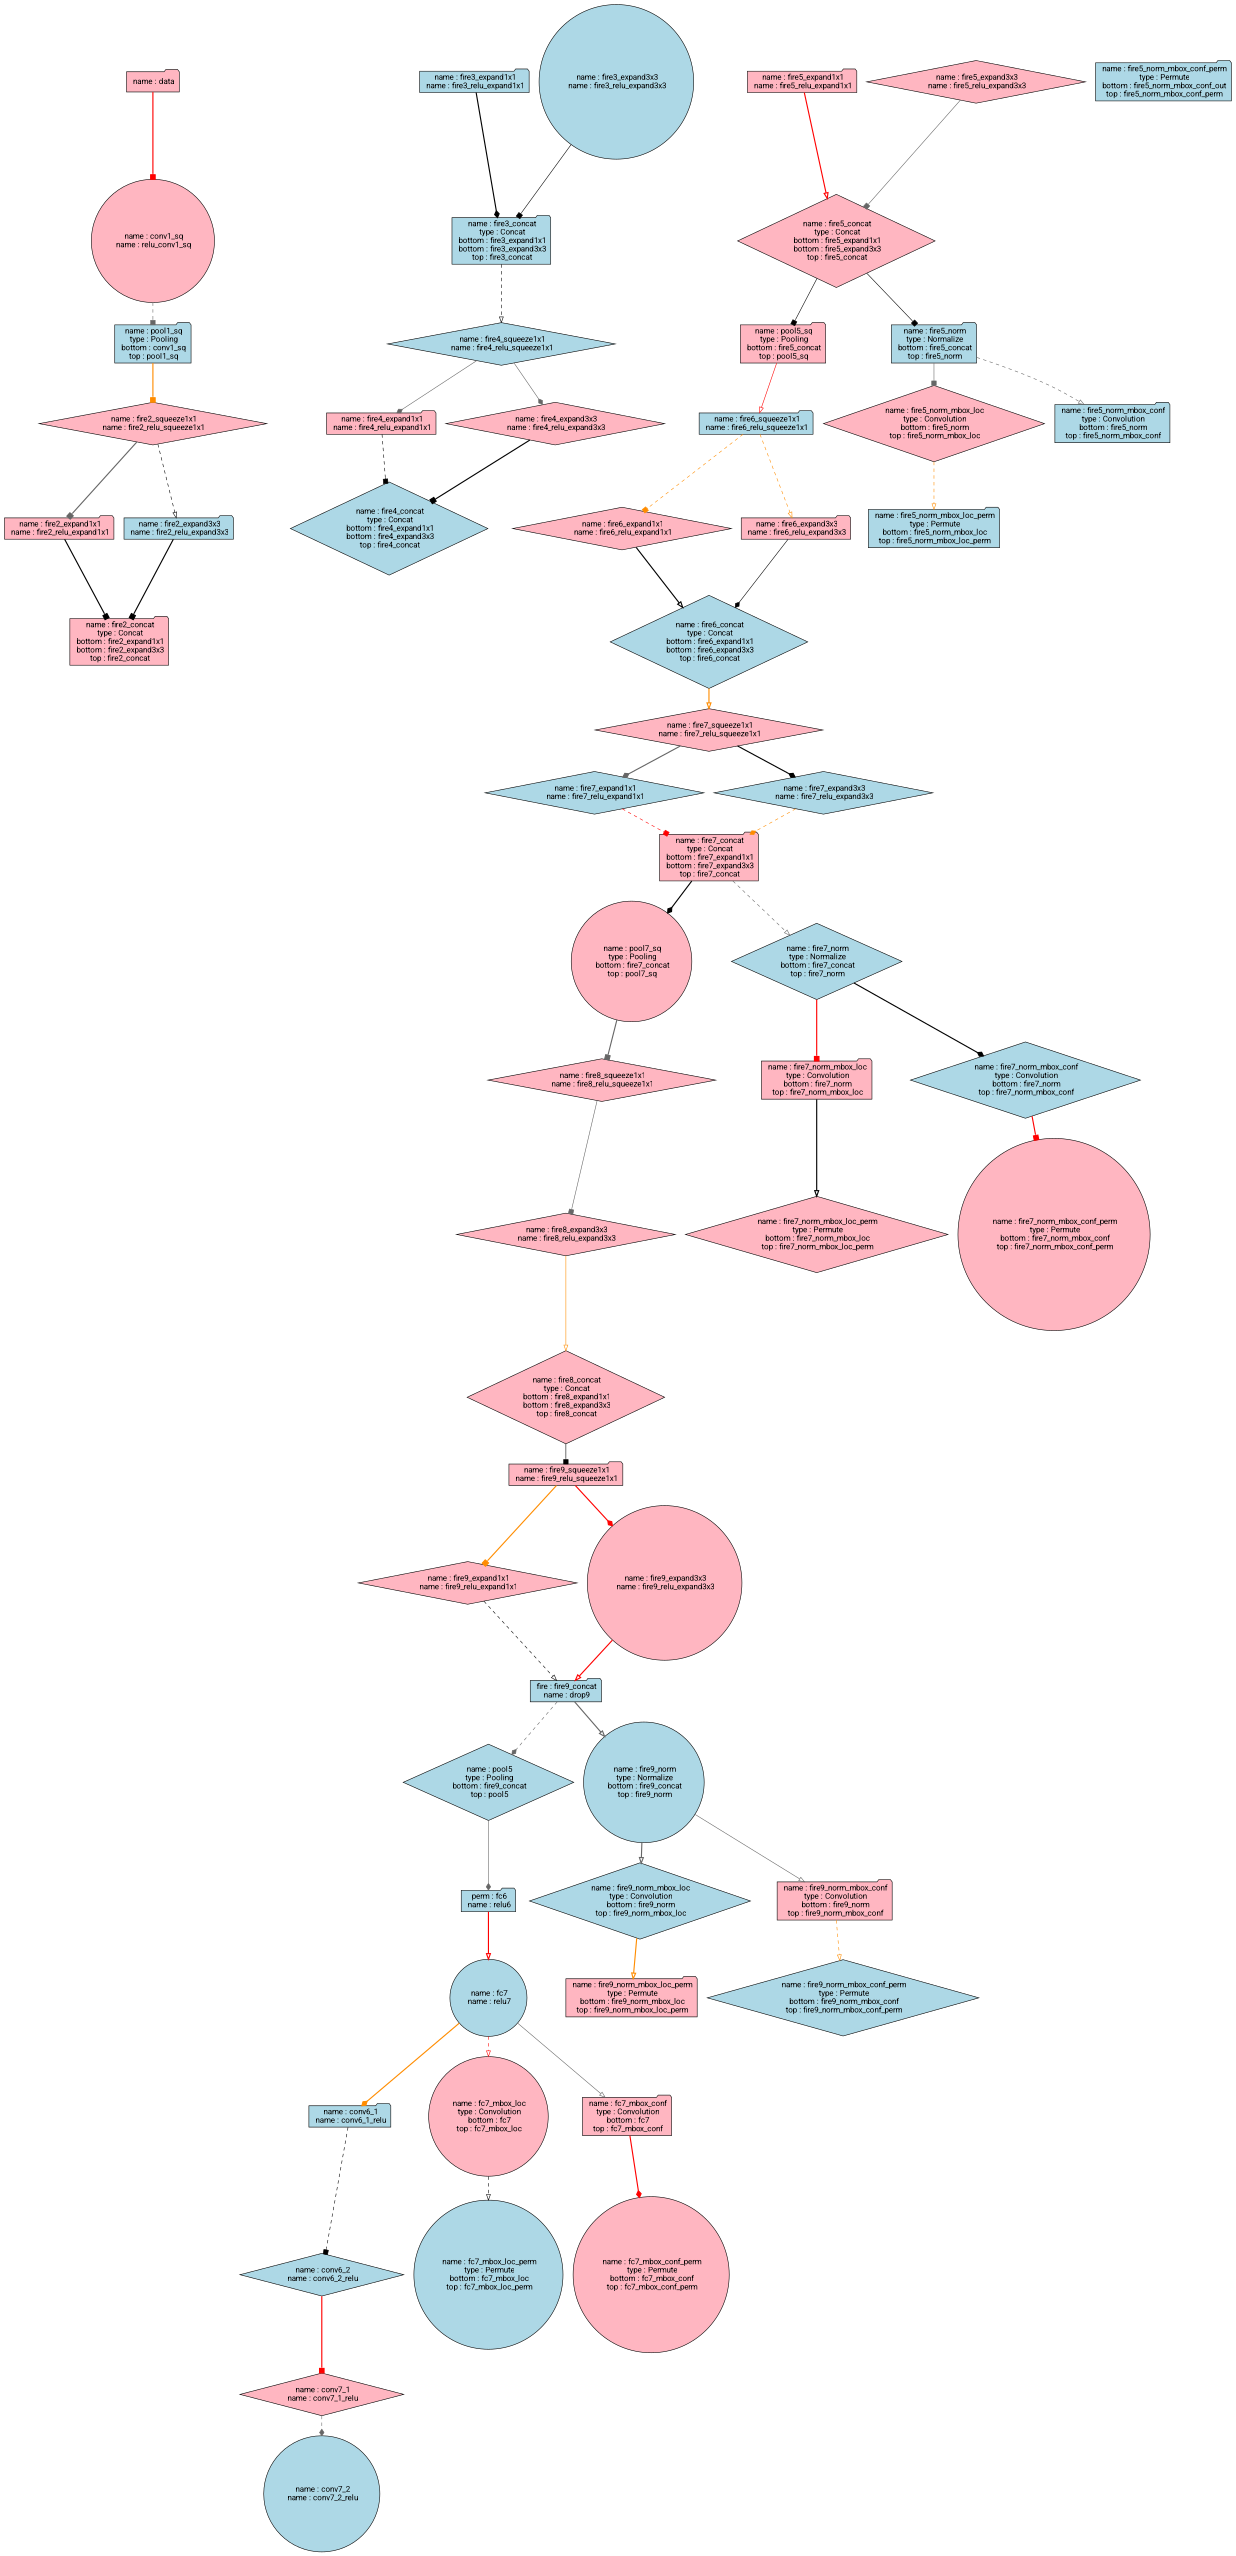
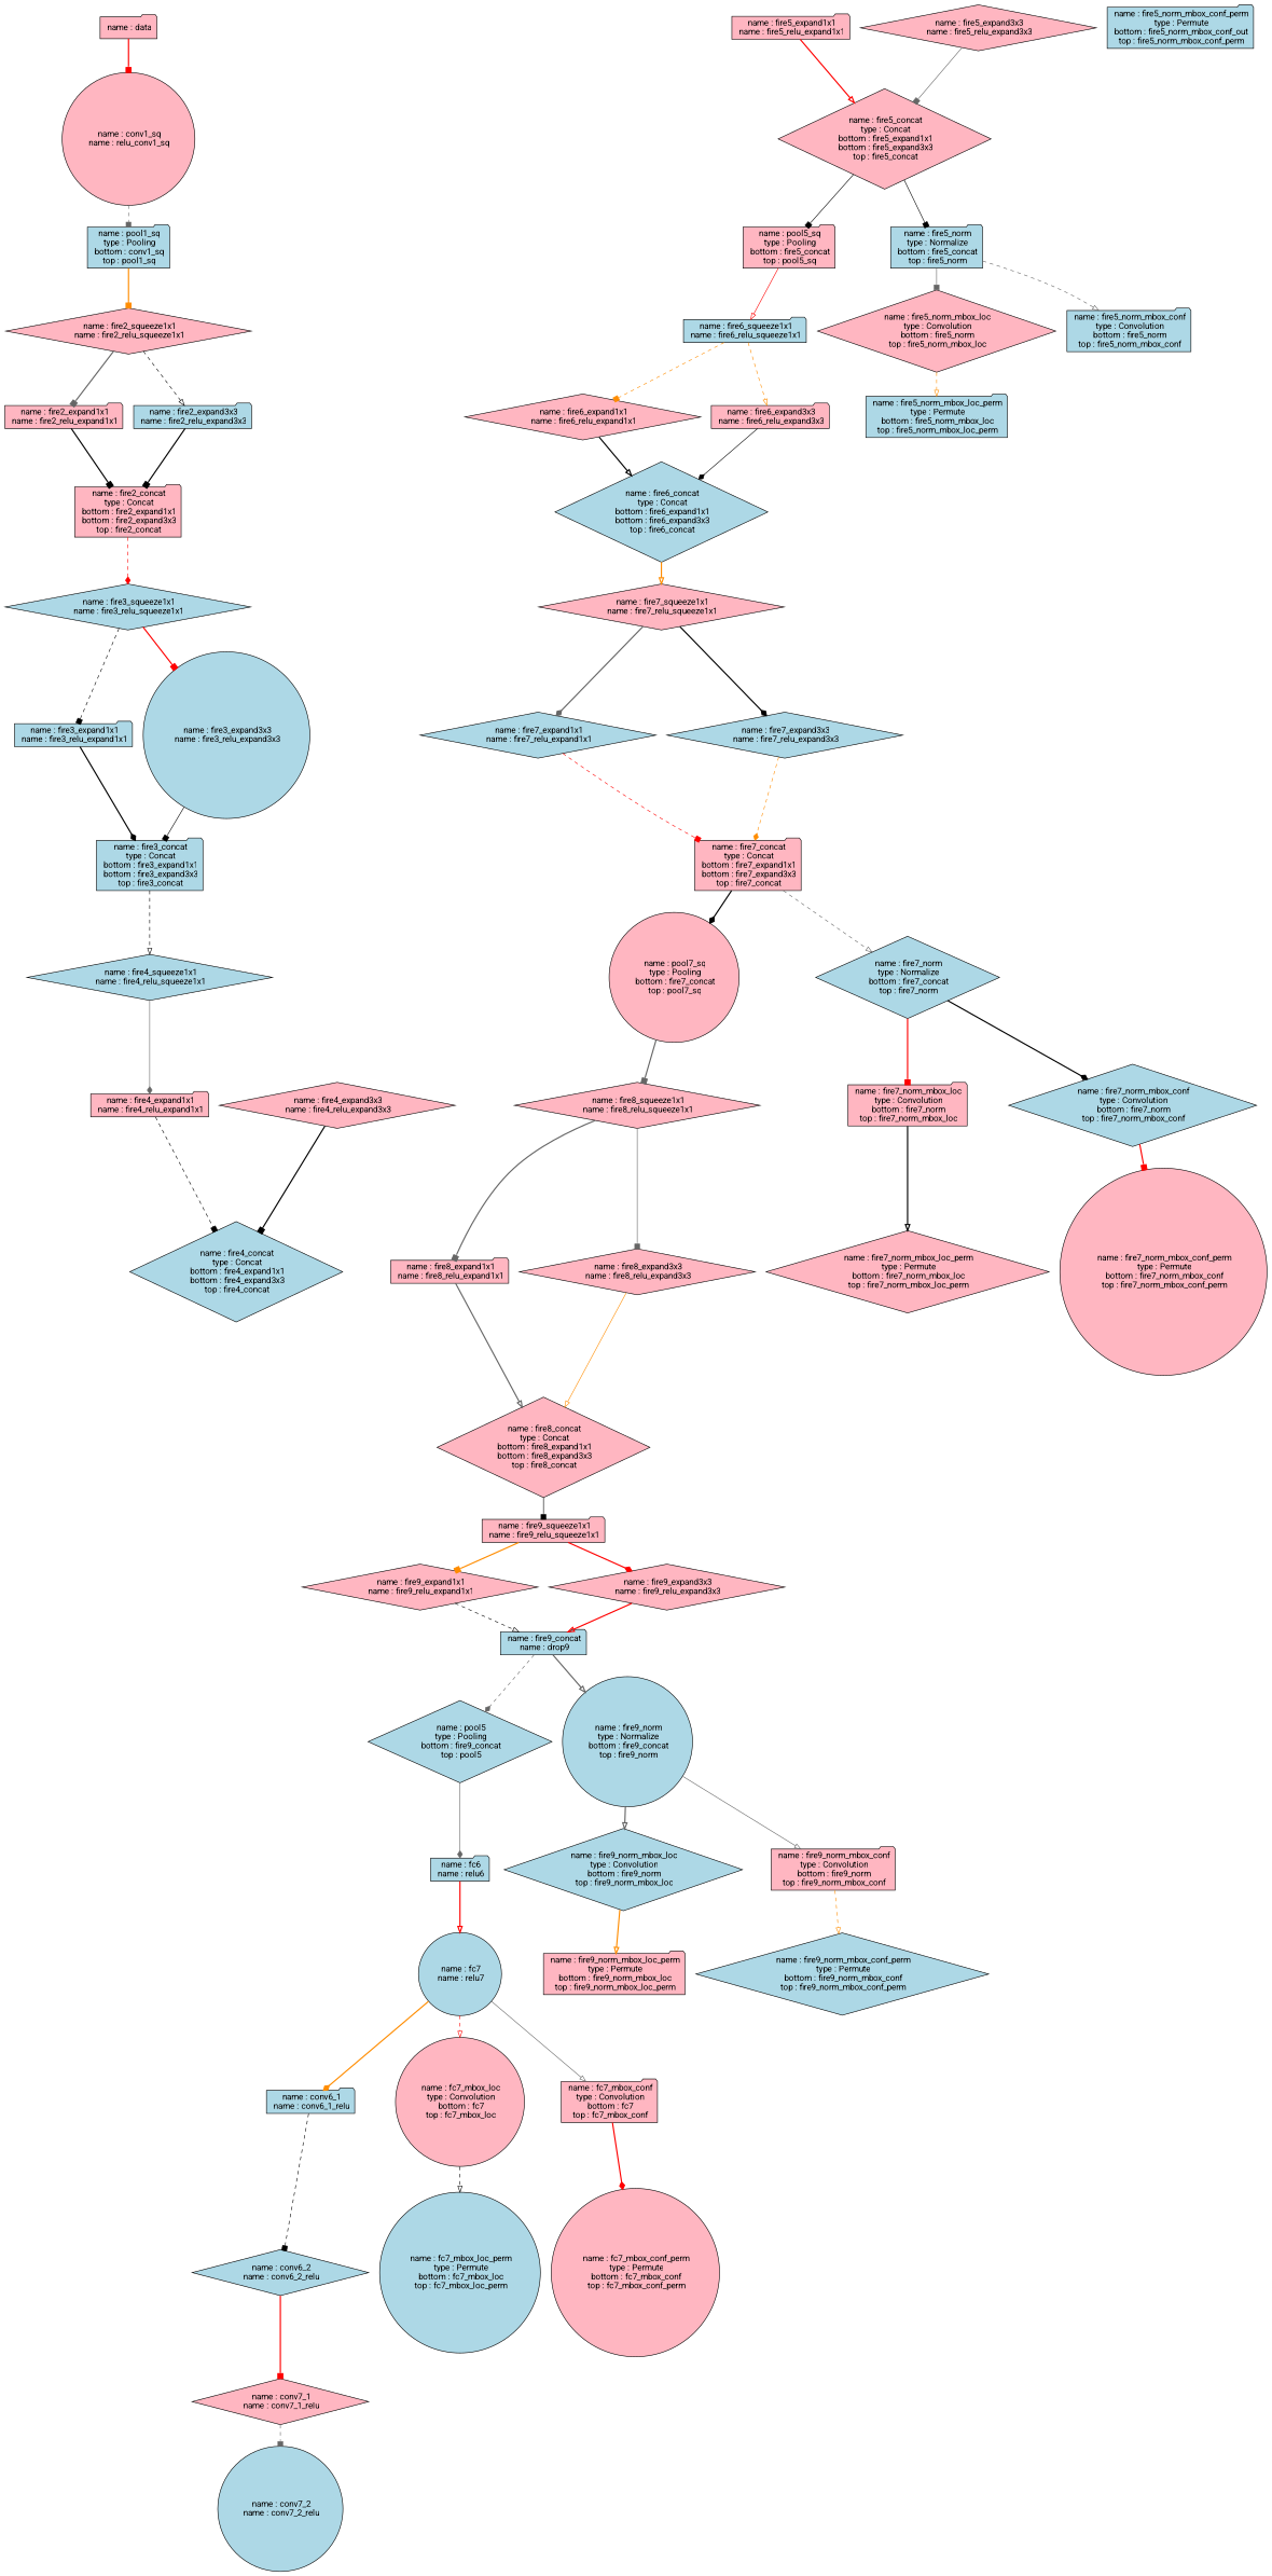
  digraph {
    fontname=Roboto
    node [fillcolor=lightpink fontname=Roboto shape=folder style=filled]
    edge [arrowhead=box color=black fontname=Roboto style=bold]
    n1 [label=" name : data"]
    n2 [label=" name : conv1_sq\n name : relu_conv1_sq" shape=circle]
    n3 [fillcolor=lightblue label=" name : pool1_sq\n type : Pooling\n bottom : conv1_sq\n top : pool1_sq"]
    n4 [label=" name : fire2_squeeze1x1\n name : fire2_relu_squeeze1x1" shape=diamond]
    n5 [label=" name : fire2_expand1x1\n name : fire2_relu_expand1x1"]
    n6 [fillcolor=lightblue label=" name : fire2_expand3x3\n name : fire2_relu_expand3x3"]
    n7 [label=" name : fire2_concat\n type : Concat\n bottom : fire2_expand1x1\n bottom : fire2_expand3x3\n top : fire2_concat"]
+   n8 [fillcolor=lightblue label=" name : fire3_squeeze1x1\n name : fire3_relu_squeeze1x1" shape=diamond]
    n9 [fillcolor=lightblue label=" name : fire3_expand1x1\n name : fire3_relu_expand1x1"]
    n10 [fillcolor=lightblue label=" name : fire3_expand3x3\n name : fire3_relu_expand3x3" shape=circle]
    n11 [fillcolor=lightblue label=" name : fire3_concat\n type : Concat\n bottom : fire3_expand1x1\n bottom : fire3_expand3x3\n top : fire3_concat"]
    n12 [fillcolor=lightblue label=" name : fire4_squeeze1x1\n name : fire4_relu_squeeze1x1" shape=diamond]
    n13 [label=" name : fire4_expand1x1\n name : fire4_relu_expand1x1"]
    n14 [label=" name : fire4_expand3x3\n name : fire4_relu_expand3x3" shape=diamond]
    n15 [fillcolor=lightblue label=" name : fire4_concat\n type : Concat\n bottom : fire4_expand1x1\n bottom : fire4_expand3x3\n top : fire4_concat" shape=diamond]
    n16 [label=" name : fire5_expand1x1\n name : fire5_relu_expand1x1"]
    n17 [label=" name : fire5_concat\n type : Concat\n bottom : fire5_expand1x1\n bottom : fire5_expand3x3\n top : fire5_concat" shape=diamond]
    n18 [label=" name : fire5_expand3x3\n name : fire5_relu_expand3x3" shape=diamond]
    n19 [label=" name : pool5_sq\n type : Pooling\n bottom : fire5_concat\n top : pool5_sq"]
    n20 [fillcolor=lightblue label=" name : fire5_norm\n type : Normalize\n bottom : fire5_concat\n top : fire5_norm"]
    n21 [fillcolor=lightblue label=" name : fire6_squeeze1x1\n name : fire6_relu_squeeze1x1"]
    n22 [label=" name : fire5_norm_mbox_loc\n type : Convolution\n bottom : fire5_norm\n top : fire5_norm_mbox_loc" shape=diamond]
    n23 [fillcolor=lightblue label=" name : fire5_norm_mbox_conf\n type : Convolution\n bottom : fire5_norm\n top : fire5_norm_mbox_conf"]
    n24 [label=" name : fire6_expand1x1\n name : fire6_relu_expand1x1" shape=diamond]
    n25 [label=" name : fire6_expand3x3\n name : fire6_relu_expand3x3"]
    n26 [fillcolor=lightblue label=" name : fire5_norm_mbox_loc_perm\n type : Permute\n bottom : fire5_norm_mbox_loc\n top : fire5_norm_mbox_loc_perm"]
    n27 [fillcolor=lightblue label=" name : fire6_concat\n type : Concat\n bottom : fire6_expand1x1\n bottom : fire6_expand3x3\n top : fire6_concat" shape=diamond]
    n28 [label=" name : fire7_squeeze1x1\n name : fire7_relu_squeeze1x1" shape=diamond]
    n29 [fillcolor=lightblue label=" name : fire7_expand1x1\n name : fire7_relu_expand1x1" shape=diamond]
    n30 [fillcolor=lightblue label=" name : fire7_expand3x3\n name : fire7_relu_expand3x3" shape=diamond]
    n31 [label=" name : fire7_concat\n type : Concat\n bottom : fire7_expand1x1\n bottom : fire7_expand3x3\n top : fire7_concat"]
    n32 [label=" name : pool7_sq\n type : Pooling\n bottom : fire7_concat\n top : pool7_sq" shape=circle]
    n33 [fillcolor=lightblue label=" name : fire7_norm\n type : Normalize\n bottom : fire7_concat\n top : fire7_norm" shape=diamond]
    n34 [label=" name : fire8_squeeze1x1\n name : fire8_relu_squeeze1x1" shape=diamond]
    n35 [label=" name : fire7_norm_mbox_loc\n type : Convolution\n bottom : fire7_norm\n top : fire7_norm_mbox_loc"]
    n36 [fillcolor=lightblue label=" name : fire7_norm_mbox_conf\n type : Convolution\n bottom : fire7_norm\n top : fire7_norm_mbox_conf" shape=diamond]
+   n37 [label=" name : fire8_expand1x1\n name : fire8_relu_expand1x1"]
    n38 [label=" name : fire8_expand3x3\n name : fire8_relu_expand3x3" shape=diamond]
    n39 [label=" name : fire7_norm_mbox_loc_perm\n type : Permute\n bottom : fire7_norm_mbox_loc\n top : fire7_norm_mbox_loc_perm" shape=diamond]
    n40 [label=" name : fire7_norm_mbox_conf_perm\n type : Permute\n bottom : fire7_norm_mbox_conf\n top : fire7_norm_mbox_conf_perm" shape=circle]
    n41 [label=" name : fire8_concat\n type : Concat\n bottom : fire8_expand1x1\n bottom : fire8_expand3x3\n top : fire8_concat" shape=diamond]
    n42 [label=" name : fire9_squeeze1x1\n name : fire9_relu_squeeze1x1"]
    n43 [label=" name : fire9_expand1x1\n name : fire9_relu_expand1x1" shape=diamond]
-   n44 [label=" name : fire9_expand3x3\n name : fire9_relu_expand3x3" shape=circle]
-   n45 [fillcolor=lightblue label=" fire : fire9_concat\n name : drop9"]
+   n44 [label=" name : fire9_expand3x3\n name : fire9_relu_expand3x3" shape=diamond]
+   n45 [fillcolor=lightblue label=" name : fire9_concat\n name : drop9"]
    n46 [fillcolor=lightblue label=" name : pool5\n type : Pooling\n bottom : fire9_concat\n top : pool5" shape=diamond]
    n47 [fillcolor=lightblue label=" name : fire9_norm\n type : Normalize\n bottom : fire9_concat\n top : fire9_norm" shape=circle]
-   n48 [fillcolor=lightblue label=" perm : fc6\n name : relu6"]
+   n48 [fillcolor=lightblue label=" name : fc6\n name : relu6"]
    n49 [fillcolor=lightblue label=" name : fire9_norm_mbox_loc\n type : Convolution\n bottom : fire9_norm\n top : fire9_norm_mbox_loc" shape=diamond]
    n50 [label=" name : fire9_norm_mbox_conf\n type : Convolution\n bottom : fire9_norm\n top : fire9_norm_mbox_conf"]
    n51 [fillcolor=lightblue label=" name : fc7\n name : relu7" shape=circle]
    n52 [label=" name : fire9_norm_mbox_loc_perm\n type : Permute\n bottom : fire9_norm_mbox_loc\n top : fire9_norm_mbox_loc_perm"]
    n53 [fillcolor=lightblue label=" name : fire9_norm_mbox_conf_perm\n type : Permute\n bottom : fire9_norm_mbox_conf\n top : fire9_norm_mbox_conf_perm" shape=diamond]
    n54 [fillcolor=lightblue label=" name : conv6_1\n name : conv6_1_relu"]
    n55 [label=" name : fc7_mbox_loc\n type : Convolution\n bottom : fc7\n top : fc7_mbox_loc" shape=circle]
    n56 [label=" name : fc7_mbox_conf\n type : Convolution\n bottom : fc7\n top : fc7_mbox_conf"]
    n57 [fillcolor=lightblue label=" name : conv6_2\n name : conv6_2_relu" shape=diamond]
    n58 [fillcolor=lightblue label=" name : fc7_mbox_loc_perm\n type : Permute\n bottom : fc7_mbox_loc\n top : fc7_mbox_loc_perm" shape=circle]
    n59 [label=" name : fc7_mbox_conf_perm\n type : Permute\n bottom : fc7_mbox_conf\n top : fc7_mbox_conf_perm" shape=circle]
    n60 [label=" name : conv7_1\n name : conv7_1_relu" shape=diamond]
    n61 [fillcolor=lightblue label=" name : conv7_2\n name : conv7_2_relu" shape=circle]
    n62 [fillcolor=lightblue label=" name : fire5_norm_mbox_conf_perm\n type : Permute\n bottom : fire5_norm_mbox_conf_out\n top : fire5_norm_mbox_conf_perm"]
    n1 -> n2 [color=red]
    n2 -> n3 [color=gray40 style=dashed]
    n3 -> n4 [color=darkorange]
    n4 -> n5 [color=gray40]
    n4 -> n6 [arrowhead=onormal style=dashed]
    n5 -> n7
    n6 -> n7
+   n7 -> n8 [arrowhead=diamond color=red style=dashed]
+   n8 -> n9 [style=dashed]
+   n8 -> n10 [color=red]
    n9 -> n11 [arrowhead=diamond]
    n10 -> n11 [style=solid]
    n11 -> n12 [arrowhead=onormal style=dashed]
    n12 -> n13 [arrowhead=diamond color=gray40 style=solid]
-   n12 -> n14 [arrowhead=diamond color=gray40 style=solid]
    n13 -> n15 [style=dashed]
    n14 -> n15
    n16 -> n17 [arrowhead=onormal color=red]
    n17 -> n19 [style=solid]
    n17 -> n20 [style=solid]
    n18 -> n17 [color=gray40 style=solid]
    n19 -> n21 [arrowhead=onormal color=red style=solid]
    n20 -> n22 [color=gray40 style=solid]
    n20 -> n23 [arrowhead=onormal color=gray40 style=dashed]
    n21 -> n24 [color=darkorange style=dashed]
    n21 -> n25 [arrowhead=onormal color=darkorange style=dashed]
    n22 -> n26 [arrowhead=onormal color=darkorange style=dashed]
    n24 -> n27 [arrowhead=onormal]
    n25 -> n27 [arrowhead=diamond style=solid]
    n27 -> n28 [arrowhead=onormal color=darkorange]
    n28 -> n29 [arrowhead=diamond color=gray40]
    n28 -> n30 [arrowhead=diamond]
    n29 -> n31 [color=red style=dashed]
    n30 -> n31 [arrowhead=diamond color=darkorange style=dashed]
    n31 -> n32 [arrowhead=diamond]
    n31 -> n33 [arrowhead=onormal color=gray40 style=dashed]
    n32 -> n34 [color=gray40]
    n33 -> n35 [color=red]
    n33 -> n36 [arrowhead=diamond]
+   n34 -> n37 [color=gray40]
    n34 -> n38 [color=gray40 style=solid]
    n35 -> n39 [arrowhead=onormal]
    n36 -> n40 [color=red]
+   n37 -> n41 [arrowhead=onormal color=gray40]
    n38 -> n41 [arrowhead=onormal color=darkorange style=solid]
    n41 -> n42 [style=solid]
    n42 -> n43 [color=darkorange]
    n42 -> n44 [arrowhead=diamond color=red]
    n43 -> n45 [arrowhead=onormal style=dashed]
    n44 -> n45 [arrowhead=onormal color=red]
    n45 -> n46 [arrowhead=diamond color=gray40 style=dashed]
    n45 -> n47 [arrowhead=onormal color=gray40]
    n46 -> n48 [arrowhead=diamond color=gray40 style=solid]
    n47 -> n49 [arrowhead=onormal color=gray40]
    n47 -> n50 [arrowhead=onormal color=gray40 style=solid]
    n48 -> n51 [arrowhead=onormal color=red]
    n49 -> n52 [arrowhead=onormal color=darkorange]
    n50 -> n53 [arrowhead=onormal color=darkorange style=dashed]
    n51 -> n54 [arrowhead=diamond color=darkorange]
    n51 -> n55 [arrowhead=onormal color=red style=dashed]
    n51 -> n56 [arrowhead=onormal color=gray40 style=solid]
    n54 -> n57 [style=dashed]
    n55 -> n58 [arrowhead=onormal style=dashed]
    n56 -> n59 [arrowhead=diamond color=red]
    n57 -> n60 [color=red]
-   n60 -> n61 [arrowhead=diamond color=gray40 style=dashed]
+   n60 -> n61 [color=gray40 style=dashed]
  }
